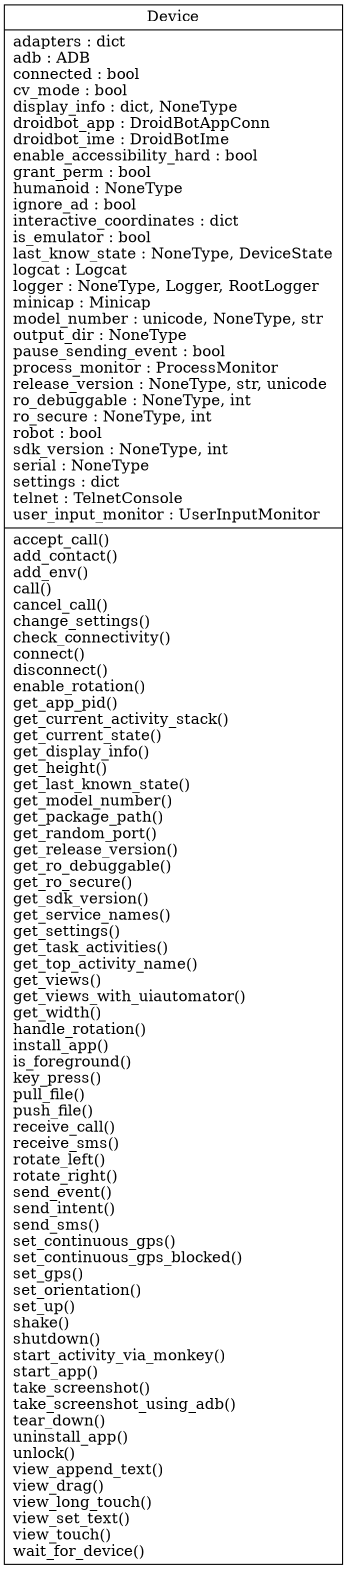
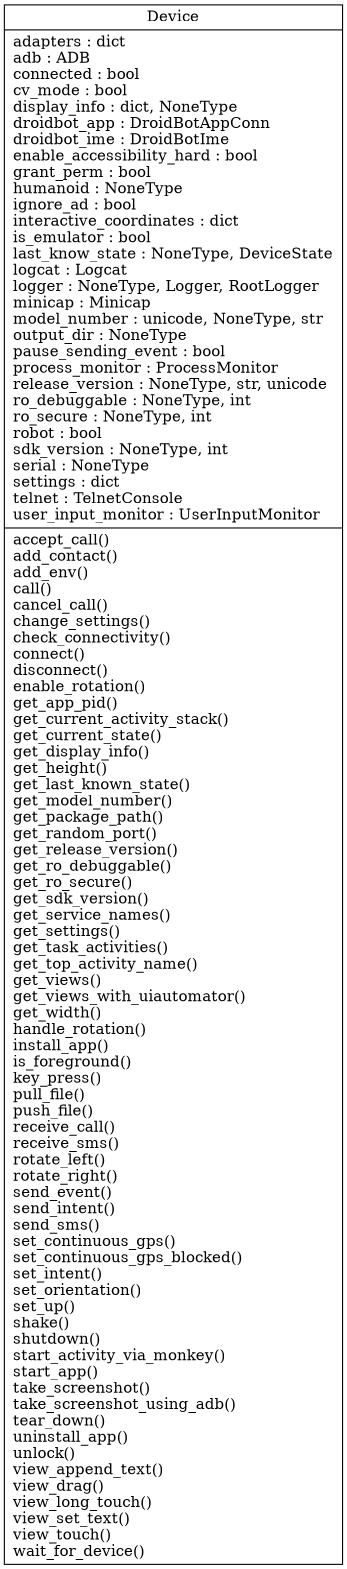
  digraph {
    rankdir=BT
-   n1 [label="{Device|adapters : dict\ladb : ADB\lconnected : bool\lcv_mode : bool\ldisplay_info : dict, NoneType\ldroidbot_app : DroidBotAppConn\ldroidbot_ime : DroidBotIme\lenable_accessibility_hard : bool\lgrant_perm : bool\lhumanoid : NoneType\lignore_ad : bool\linteractive_coordinates : dict\lis_emulator : bool\llast_know_state : NoneType, DeviceState\llogcat : Logcat\llogger : NoneType, Logger, RootLogger\lminicap : Minicap\lmodel_number : unicode, NoneType, str\loutput_dir : NoneType\lpause_sending_event : bool\lprocess_monitor : ProcessMonitor\lrelease_version : NoneType, str, unicode\lro_debuggable : NoneType, int\lro_secure : NoneType, int\lrobot : bool\lsdk_version : NoneType, int\lserial : NoneType\lsettings : dict\ltelnet : TelnetConsole\luser_input_monitor : UserInputMonitor\l|accept_call()\ladd_contact()\ladd_env()\lcall()\lcancel_call()\lchange_settings()\lcheck_connectivity()\lconnect()\ldisconnect()\lenable_rotation()\lget_app_pid()\lget_current_activity_stack()\lget_current_state()\lget_display_info()\lget_height()\lget_last_known_state()\lget_model_number()\lget_package_path()\lget_random_port()\lget_release_version()\lget_ro_debuggable()\lget_ro_secure()\lget_sdk_version()\lget_service_names()\lget_settings()\lget_task_activities()\lget_top_activity_name()\lget_views()\lget_views_with_uiautomator()\lget_width()\lhandle_rotation()\linstall_app()\lis_foreground()\lkey_press()\lpull_file()\lpush_file()\lreceive_call()\lreceive_sms()\lrotate_left()\lrotate_right()\lsend_event()\lsend_intent()\lsend_sms()\lset_continuous_gps()\lset_continuous_gps_blocked()\lset_gps()\lset_orientation()\lset_up()\lshake()\lshutdown()\lstart_activity_via_monkey()\lstart_app()\ltake_screenshot()\ltake_screenshot_using_adb()\ltear_down()\luninstall_app()\lunlock()\lview_append_text()\lview_drag()\lview_long_touch()\lview_set_text()\lview_touch()\lwait_for_device()\l}" shape=record]
+   n1 [label="{Device|adapters : dict\ladb : ADB\lconnected : bool\lcv_mode : bool\ldisplay_info : dict, NoneType\ldroidbot_app : DroidBotAppConn\ldroidbot_ime : DroidBotIme\lenable_accessibility_hard : bool\lgrant_perm : bool\lhumanoid : NoneType\lignore_ad : bool\linteractive_coordinates : dict\lis_emulator : bool\llast_know_state : NoneType, DeviceState\llogcat : Logcat\llogger : NoneType, Logger, RootLogger\lminicap : Minicap\lmodel_number : unicode, NoneType, str\loutput_dir : NoneType\lpause_sending_event : bool\lprocess_monitor : ProcessMonitor\lrelease_version : NoneType, str, unicode\lro_debuggable : NoneType, int\lro_secure : NoneType, int\lrobot : bool\lsdk_version : NoneType, int\lserial : NoneType\lsettings : dict\ltelnet : TelnetConsole\luser_input_monitor : UserInputMonitor\l|accept_call()\ladd_contact()\ladd_env()\lcall()\lcancel_call()\lchange_settings()\lcheck_connectivity()\lconnect()\ldisconnect()\lenable_rotation()\lget_app_pid()\lget_current_activity_stack()\lget_current_state()\lget_display_info()\lget_height()\lget_last_known_state()\lget_model_number()\lget_package_path()\lget_random_port()\lget_release_version()\lget_ro_debuggable()\lget_ro_secure()\lget_sdk_version()\lget_service_names()\lget_settings()\lget_task_activities()\lget_top_activity_name()\lget_views()\lget_views_with_uiautomator()\lget_width()\lhandle_rotation()\linstall_app()\lis_foreground()\lkey_press()\lpull_file()\lpush_file()\lreceive_call()\lreceive_sms()\lrotate_left()\lrotate_right()\lsend_event()\lsend_intent()\lsend_sms()\lset_continuous_gps()\lset_continuous_gps_blocked()\lset_intent()\lset_orientation()\lset_up()\lshake()\lshutdown()\lstart_activity_via_monkey()\lstart_app()\ltake_screenshot()\ltake_screenshot_using_adb()\ltear_down()\luninstall_app()\lunlock()\lview_append_text()\lview_drag()\lview_long_touch()\lview_set_text()\lview_touch()\lwait_for_device()\l}" shape=record]
  }
